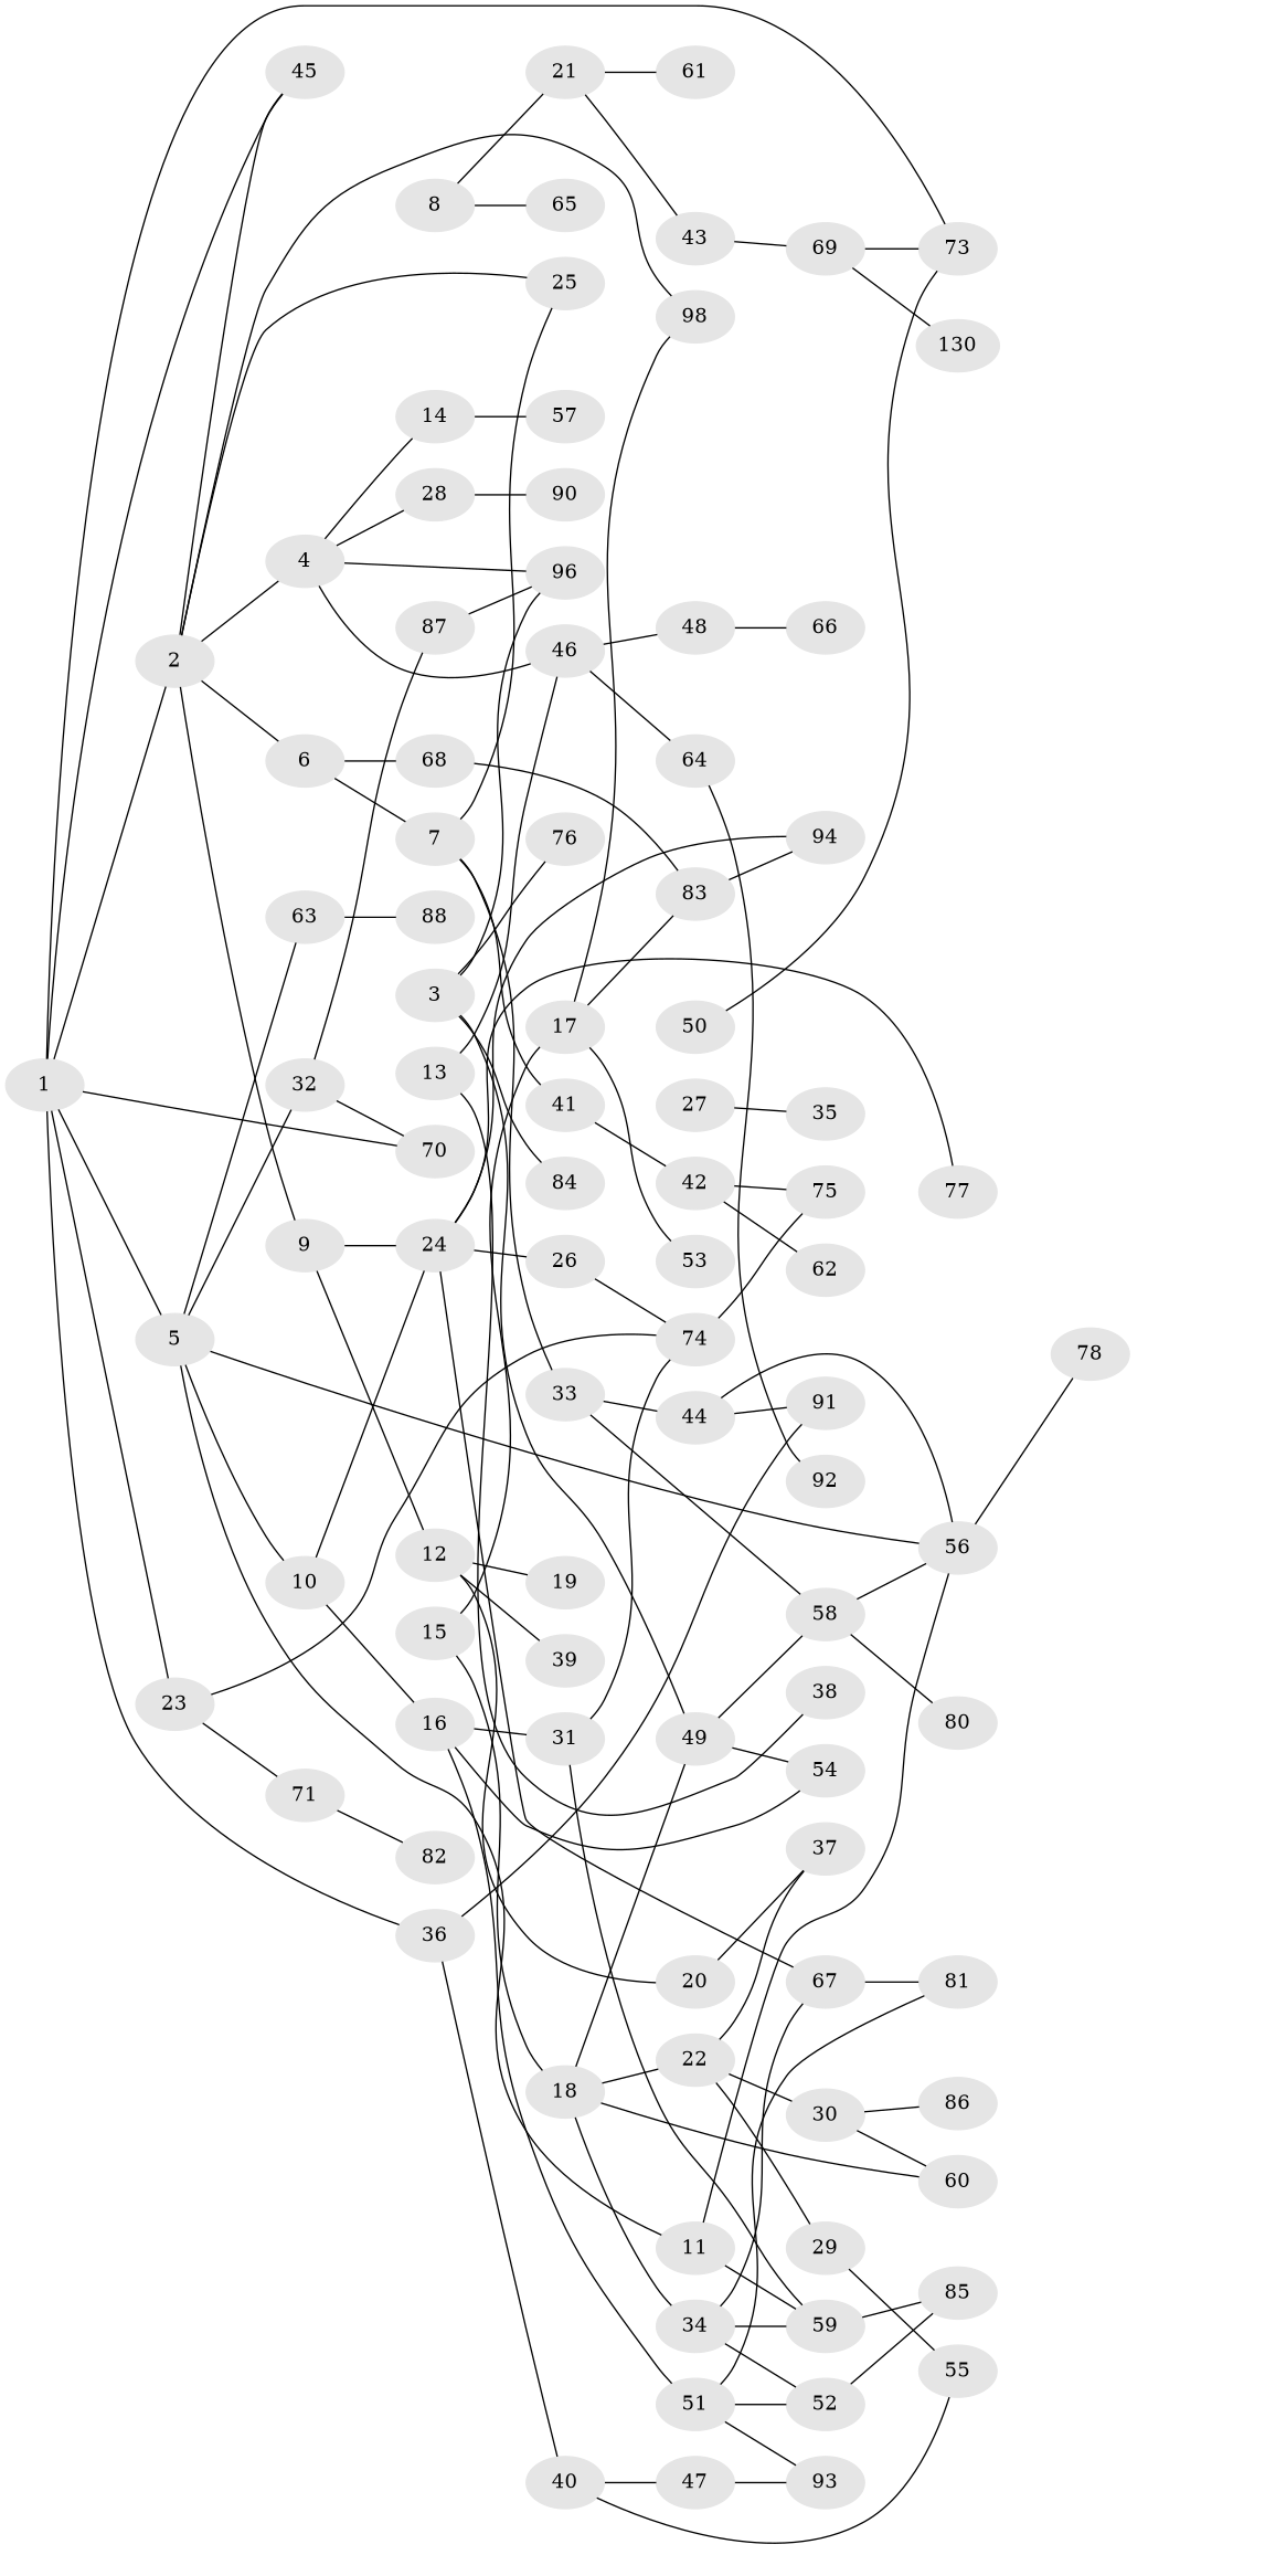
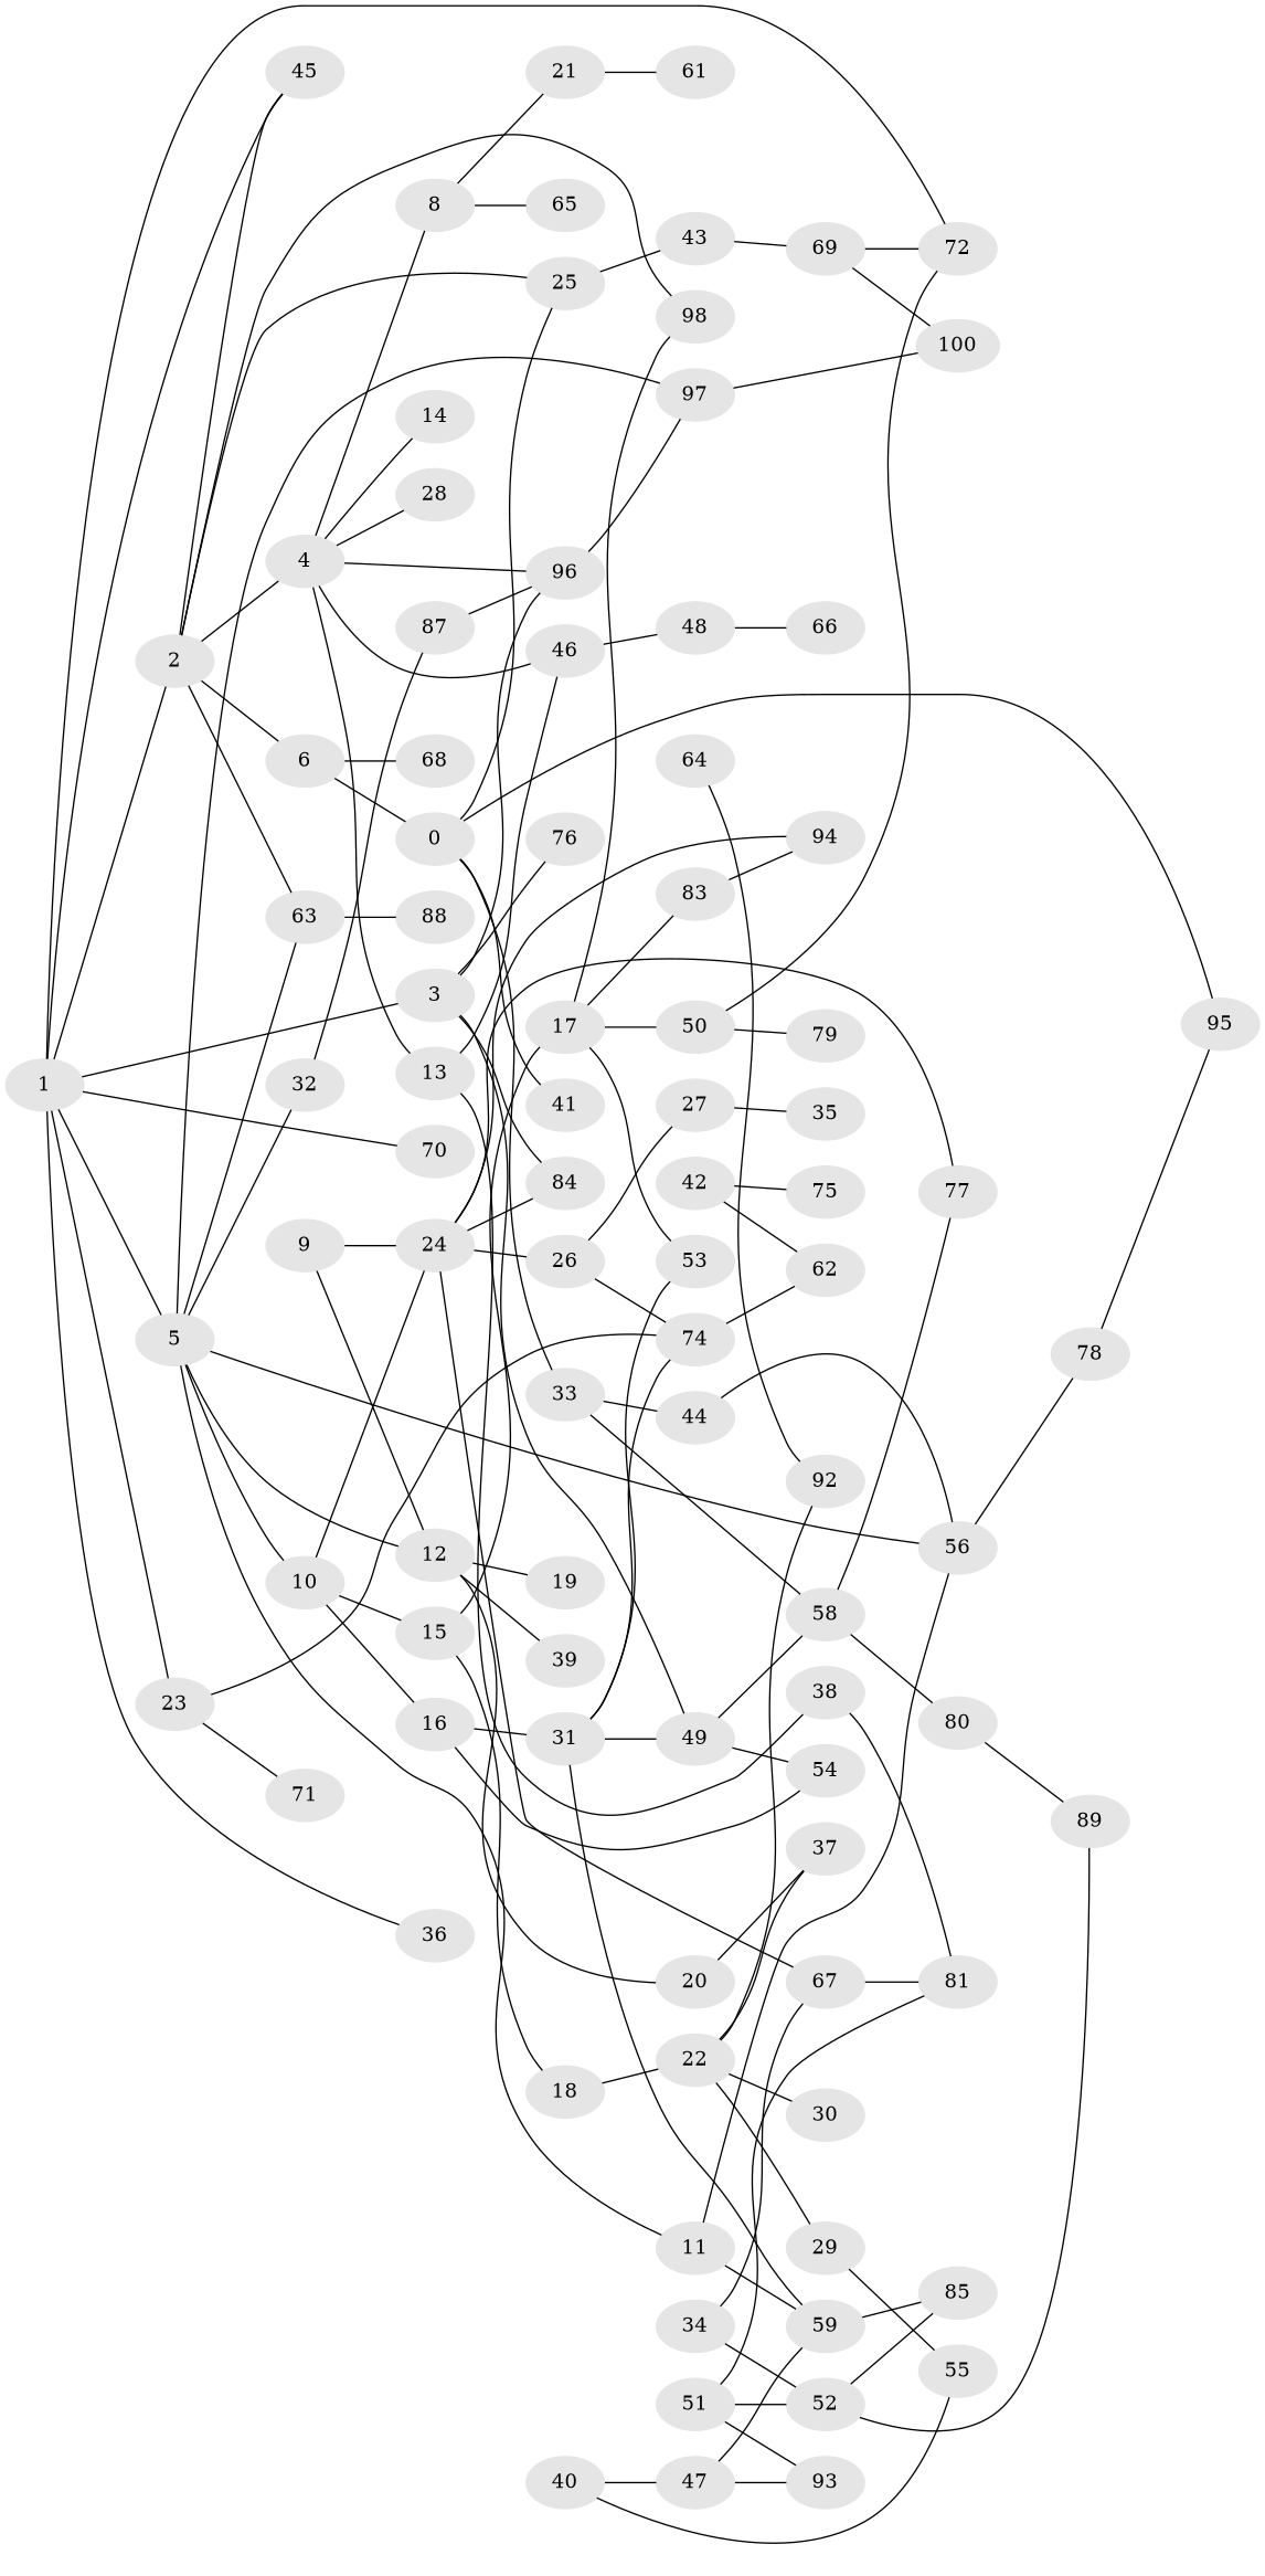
  graph {
    rankdir=LR
    node [color=gray90 style=filled]
    1
    2
    3
    5
    23
    36
    45
    70
-   72 [label=73]
+   72
    4
    6
    9
    25
    98
    49
    76
    84
    96
    10
    11
    12
    32
    56
    63
+   97
    71
    74
    40
-   91
    8
    13
    14
    28
    46
-   7
+   7 [label=0]
    68
    24
    54
    58
    21
    65
    38
-   57
-   90
    48
    64
    15
    16
    59
    19
    20
    39
    87
    78
    88
-   100 [label=130]
+   100
    33
    41
+   95
    83
    44
    42
    43
    61
    26
    67
    77
    94
    17
    18
    31
    51
    85
    37
    81
    50
    53
    22
    34
-   60
    52
    93
+   79
    29
    30
    92
    69
    55
-   86
-   82
    75
    27
    35
    80
+   89
    47
    62
    66
    1 -- 2
+   1 -- 3
    1 -- 5
    1 -- 23
    1 -- 36
    1 -- 45
    1 -- 70
    1 -- 72
    2 -- 45
    2 -- 4
    2 -- 6
-   2 -- 9
+   2 -- 63
    2 -- 25
    2 -- 98
    3 -- 49
    3 -- 76
    3 -- 84
    3 -- 96
    5 -- 10
    5 -- 11
+   5 -- 12
    5 -- 32
    5 -- 56
    5 -- 63
+   5 -- 97
    23 -- 71
    23 -- 74
-   36 -- 40
-   36 -- 91
    4 -- 96
+   4 -- 8
+   4 -- 13
    4 -- 14
    4 -- 28
    4 -- 46
    6 -- 7
    6 -- 68
    9 -- 12
    9 -- 24
    49 -- 54
    49 -- 58
+   96 -- 97
    10 -- 24
+   10 -- 15
    10 -- 16
    11 -- 56
    11 -- 59
    12 -- 19
    12 -- 20
    12 -- 39
-   32 -- 70
    32 -- 87
    56 -- 78
    63 -- 88
-   71 -- 82
-   74 -- 75
+   97 -- 100
+   74 -- 62
    40 -- 55
    40 -- 47
    8 -- 21
    8 -- 65
    13 -- 46
    13 -- 38
-   14 -- 57
-   28 -- 90
    46 -- 48
-   46 -- 64
    7 -- 25
    7 -- 33
    7 -- 41
-   68 -- 83
+   7 -- 95
+   24 -- 84
    24 -- 26
    24 -- 67
    24 -- 77
    24 -- 94
-   58 -- 56
+   58 -- 77
    58 -- 80
-   21 -- 43
+   25 -- 43
    21 -- 61
+   38 -- 81
    48 -- 66
    64 -- 92
    15 -- 17
    15 -- 18
    16 -- 54
    16 -- 31
-   16 -- 51
    59 -- 85
    20 -- 37
    87 -- 96
+   78 -- 95
    33 -- 58
    33 -- 44
-   41 -- 42
    83 -- 94
    44 -- 56
-   44 -- 91
    42 -- 75
    42 -- 62
    43 -- 69
    26 -- 74
+   26 -- 27
    67 -- 81
    17 -- 98
    17 -- 83
+   17 -- 50
    17 -- 53
-   18 -- 49
+   31 -- 49
    18 -- 22
-   18 -- 34
-   18 -- 60
    31 -- 74
    31 -- 59
+   31 -- 53
    51 -- 81
    51 -- 52
    51 -- 93
    50 -- 72
+   50 -- 79
    22 -- 37
    22 -- 29
    22 -- 30
-   34 -- 59
+   22 -- 92
+   47 -- 59
    34 -- 67
    34 -- 52
    52 -- 85
+   52 -- 89
    29 -- 55
-   30 -- 60
-   30 -- 86
    69 -- 72
    69 -- 100
    27 -- 35
+   80 -- 89
    47 -- 93
  }
